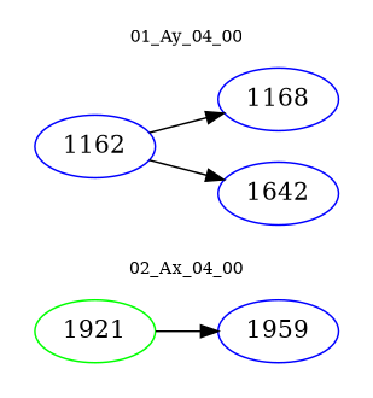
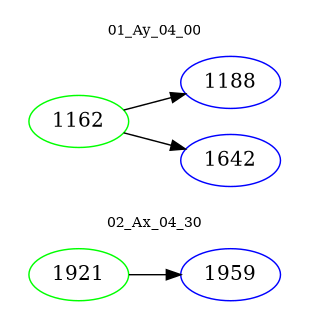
  digraph {
    rankdir=LR
    node [color=blue]
    edge [color=black]
    n1 [color=green label=1921]
    n2 [label=1959]
-   n3 [label=1162]
+   n3 [color=green label=1162]
    n4 [label=1642]
-   n5 [label=1168]
+   n5 [label=1188]
    subgraph cluster_1 {
      color=white
      fontsize=10
-     label="02_Ax_04_00"
+     label="02_Ax_04_30"
      n1
      n2
    }
    subgraph cluster_2 {
      color=white
      fontsize=10
      label="01_Ay_04_00"
      n3
      n4
      n5
    }
    n1 -> n2
    n3 -> n4
    n3 -> n5
  }
